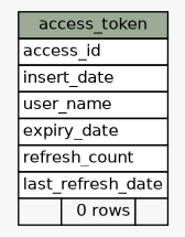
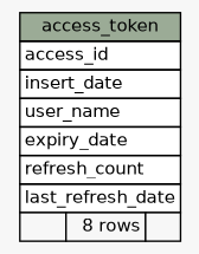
  digraph {
    bgcolor="#f7f7f7"
    rankdir=RL
-   n1 [fontname=Helvetica fontsize=11 label=<     <TABLE BORDER="0" CELLBORDER="1" CELLSPACING="0" BGCOLOR="#ffffff">       <TR><TD PORT="access_token.heading" COLSPAN="3" BGCOLOR="#9bab96" ALIGN="CENTER">access_token</TD></TR>       <TR><TD PORT="access_id" COLSPAN="3" ALIGN="LEFT">access_id</TD></TR>       <TR><TD PORT="insert_date" COLSPAN="3" ALIGN="LEFT">insert_date</TD></TR>       <TR><TD PORT="user_name" COLSPAN="3" ALIGN="LEFT">user_name</TD></TR>       <TR><TD PORT="expiry_date" COLSPAN="3" ALIGN="LEFT">expiry_date</TD></TR>       <TR><TD PORT="refresh_count" COLSPAN="3" ALIGN="LEFT">refresh_count</TD></TR>       <TR><TD PORT="last_refresh_date" COLSPAN="3" ALIGN="LEFT">last_refresh_date</TD></TR>       <TR><TD ALIGN="LEFT" BGCOLOR="#f7f7f7">  </TD><TD ALIGN="RIGHT" BGCOLOR="#f7f7f7">0 rows</TD><TD ALIGN="RIGHT" BGCOLOR="#f7f7f7">  </TD></TR>     </TABLE>> shape=plaintext]
+   n1 [fontname=Helvetica fontsize=11 label=<     <TABLE BORDER="0" CELLBORDER="1" CELLSPACING="0" BGCOLOR="#ffffff">       <TR><TD PORT="access_token.heading" COLSPAN="3" BGCOLOR="#9bab96" ALIGN="CENTER">access_token</TD></TR>       <TR><TD PORT="access_id" COLSPAN="3" ALIGN="LEFT">access_id</TD></TR>       <TR><TD PORT="insert_date" COLSPAN="3" ALIGN="LEFT">insert_date</TD></TR>       <TR><TD PORT="user_name" COLSPAN="3" ALIGN="LEFT">user_name</TD></TR>       <TR><TD PORT="expiry_date" COLSPAN="3" ALIGN="LEFT">expiry_date</TD></TR>       <TR><TD PORT="refresh_count" COLSPAN="3" ALIGN="LEFT">refresh_count</TD></TR>       <TR><TD PORT="last_refresh_date" COLSPAN="3" ALIGN="LEFT">last_refresh_date</TD></TR>       <TR><TD ALIGN="LEFT" BGCOLOR="#f7f7f7">  </TD><TD ALIGN="RIGHT" BGCOLOR="#f7f7f7">8 rows</TD><TD ALIGN="RIGHT" BGCOLOR="#f7f7f7">  </TD></TR>     </TABLE>> shape=plaintext]
  }
